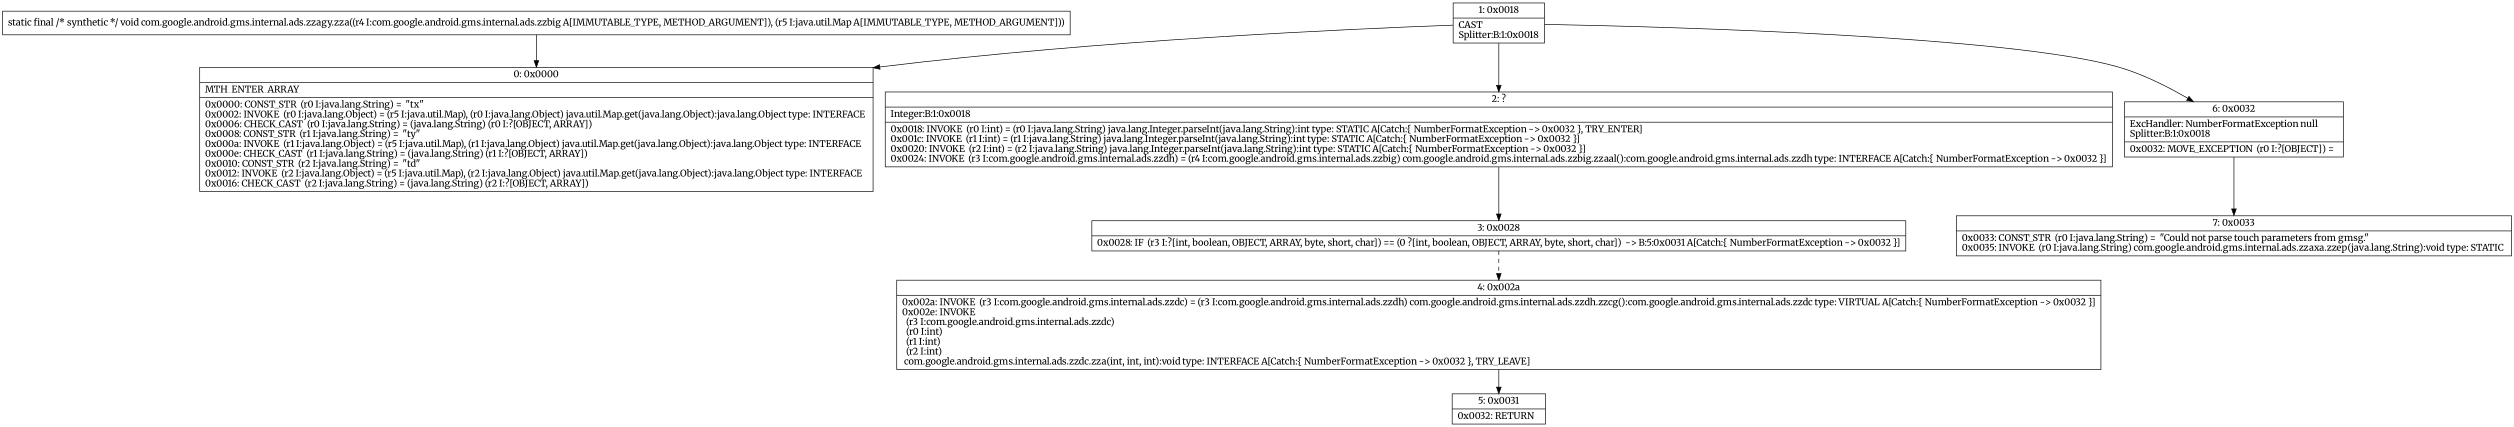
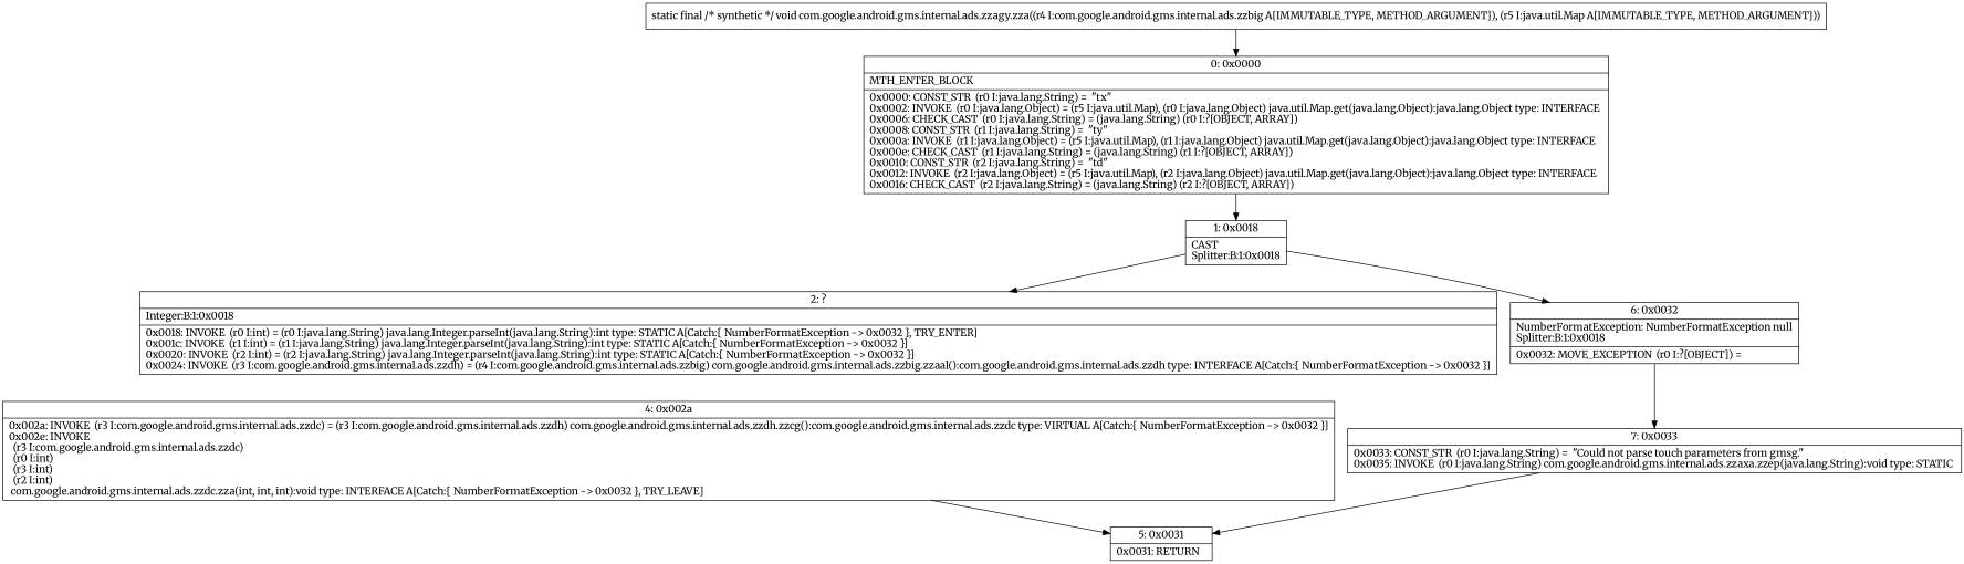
  digraph {
    fontname=Merriweather
    node [fontname=Merriweather shape=record]
    edge [fontname=Merriweather]
-   n1 [label="{0\:\ 0x0000|MTH_ENTER_ARRAY\l|0x0000: CONST_STR  (r0 I:java.lang.String) =  \"tx\" \l0x0002: INVOKE  (r0 I:java.lang.Object) = (r5 I:java.util.Map), (r0 I:java.lang.Object) java.util.Map.get(java.lang.Object):java.lang.Object type: INTERFACE \l0x0006: CHECK_CAST  (r0 I:java.lang.String) = (java.lang.String) (r0 I:?[OBJECT, ARRAY]) \l0x0008: CONST_STR  (r1 I:java.lang.String) =  \"ty\" \l0x000a: INVOKE  (r1 I:java.lang.Object) = (r5 I:java.util.Map), (r1 I:java.lang.Object) java.util.Map.get(java.lang.Object):java.lang.Object type: INTERFACE \l0x000e: CHECK_CAST  (r1 I:java.lang.String) = (java.lang.String) (r1 I:?[OBJECT, ARRAY]) \l0x0010: CONST_STR  (r2 I:java.lang.String) =  \"td\" \l0x0012: INVOKE  (r2 I:java.lang.Object) = (r5 I:java.util.Map), (r2 I:java.lang.Object) java.util.Map.get(java.lang.Object):java.lang.Object type: INTERFACE \l0x0016: CHECK_CAST  (r2 I:java.lang.String) = (java.lang.String) (r2 I:?[OBJECT, ARRAY]) \l}"]
+   n1 [label="{0\:\ 0x0000|MTH_ENTER_BLOCK\l|0x0000: CONST_STR  (r0 I:java.lang.String) =  \"tx\" \l0x0002: INVOKE  (r0 I:java.lang.Object) = (r5 I:java.util.Map), (r0 I:java.lang.Object) java.util.Map.get(java.lang.Object):java.lang.Object type: INTERFACE \l0x0006: CHECK_CAST  (r0 I:java.lang.String) = (java.lang.String) (r0 I:?[OBJECT, ARRAY]) \l0x0008: CONST_STR  (r1 I:java.lang.String) =  \"ty\" \l0x000a: INVOKE  (r1 I:java.lang.Object) = (r5 I:java.util.Map), (r1 I:java.lang.Object) java.util.Map.get(java.lang.Object):java.lang.Object type: INTERFACE \l0x000e: CHECK_CAST  (r1 I:java.lang.String) = (java.lang.String) (r1 I:?[OBJECT, ARRAY]) \l0x0010: CONST_STR  (r2 I:java.lang.String) =  \"td\" \l0x0012: INVOKE  (r2 I:java.lang.Object) = (r5 I:java.util.Map), (r2 I:java.lang.Object) java.util.Map.get(java.lang.Object):java.lang.Object type: INTERFACE \l0x0016: CHECK_CAST  (r2 I:java.lang.String) = (java.lang.String) (r2 I:?[OBJECT, ARRAY]) \l}"]
    n2 [label="{1\:\ 0x0018|CAST\lSplitter:B:1:0x0018\l}"]
    n3 [label="{2\:\ ?|Integer:B:1:0x0018\l|0x0018: INVOKE  (r0 I:int) = (r0 I:java.lang.String) java.lang.Integer.parseInt(java.lang.String):int type: STATIC A[Catch:\{ NumberFormatException \-\> 0x0032 \}, TRY_ENTER]\l0x001c: INVOKE  (r1 I:int) = (r1 I:java.lang.String) java.lang.Integer.parseInt(java.lang.String):int type: STATIC A[Catch:\{ NumberFormatException \-\> 0x0032 \}]\l0x0020: INVOKE  (r2 I:int) = (r2 I:java.lang.String) java.lang.Integer.parseInt(java.lang.String):int type: STATIC A[Catch:\{ NumberFormatException \-\> 0x0032 \}]\l0x0024: INVOKE  (r3 I:com.google.android.gms.internal.ads.zzdh) = (r4 I:com.google.android.gms.internal.ads.zzbig) com.google.android.gms.internal.ads.zzbig.zzaal():com.google.android.gms.internal.ads.zzdh type: INTERFACE A[Catch:\{ NumberFormatException \-\> 0x0032 \}]\l}"]
-   n4 [label="{6\:\ 0x0032|ExcHandler: NumberFormatException null\lSplitter:B:1:0x0018\l|0x0032: MOVE_EXCEPTION  (r0 I:?[OBJECT]) =  \l}"]
-   n5 [label="{3\:\ 0x0028|0x0028: IF  (r3 I:?[int, boolean, OBJECT, ARRAY, byte, short, char]) == (0 ?[int, boolean, OBJECT, ARRAY, byte, short, char])  \-\> B:5:0x0031 A[Catch:\{ NumberFormatException \-\> 0x0032 \}]\l}"]
+   n4 [label="{6\:\ 0x0032|NumberFormatException: NumberFormatException null\lSplitter:B:1:0x0018\l|0x0032: MOVE_EXCEPTION  (r0 I:?[OBJECT]) =  \l}"]
    n6 [label="{7\:\ 0x0033|0x0033: CONST_STR  (r0 I:java.lang.String) =  \"Could not parse touch parameters from gmsg.\" \l0x0035: INVOKE  (r0 I:java.lang.String) com.google.android.gms.internal.ads.zzaxa.zzep(java.lang.String):void type: STATIC \l}"]
-   n7 [label="{4\:\ 0x002a|0x002a: INVOKE  (r3 I:com.google.android.gms.internal.ads.zzdc) = (r3 I:com.google.android.gms.internal.ads.zzdh) com.google.android.gms.internal.ads.zzdh.zzcg():com.google.android.gms.internal.ads.zzdc type: VIRTUAL A[Catch:\{ NumberFormatException \-\> 0x0032 \}]\l0x002e: INVOKE  \l  (r3 I:com.google.android.gms.internal.ads.zzdc)\l  (r0 I:int)\l  (r1 I:int)\l  (r2 I:int)\l com.google.android.gms.internal.ads.zzdc.zza(int, int, int):void type: INTERFACE A[Catch:\{ NumberFormatException \-\> 0x0032 \}, TRY_LEAVE]\l}"]
-   n8 [label="{5\:\ 0x0031|0x0032: RETURN   \l}"]
+   n7 [label="{4\:\ 0x002a|0x002a: INVOKE  (r3 I:com.google.android.gms.internal.ads.zzdc) = (r3 I:com.google.android.gms.internal.ads.zzdh) com.google.android.gms.internal.ads.zzdh.zzcg():com.google.android.gms.internal.ads.zzdc type: VIRTUAL A[Catch:\{ NumberFormatException \-\> 0x0032 \}]\l0x002e: INVOKE  \l  (r3 I:com.google.android.gms.internal.ads.zzdc)\l  (r0 I:int)\l  (r3 I:int)\l  (r2 I:int)\l com.google.android.gms.internal.ads.zzdc.zza(int, int, int):void type: INTERFACE A[Catch:\{ NumberFormatException \-\> 0x0032 \}, TRY_LEAVE]\l}"]
+   n8 [label="{5\:\ 0x0031|0x0031: RETURN   \l}"]
    n9 [label="{static final \/* synthetic *\/ void com.google.android.gms.internal.ads.zzagy.zza((r4 I:com.google.android.gms.internal.ads.zzbig A[IMMUTABLE_TYPE, METHOD_ARGUMENT]), (r5 I:java.util.Map A[IMMUTABLE_TYPE, METHOD_ARGUMENT])) }"]
-   n2 -> n1
+   n1 -> n2
    n2 -> n3
    n2 -> n4
-   n3 -> n5
    n4 -> n6
-   n5 -> n7 [style=dashed]
+   n6 -> n8
    n7 -> n8
    n9 -> n1
  }
